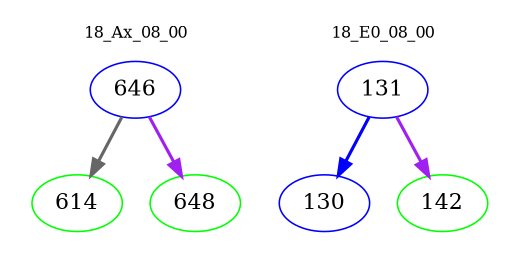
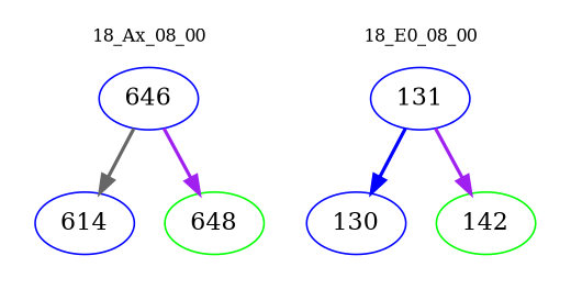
  digraph {
    node [color=blue]
    edge [color=purple style=bold]
    n1 [label=646]
-   n2 [color=green label=614]
+   n2 [label=614]
    n3 [color=green label=648]
    n4 [label=131]
    n5 [label=130]
    n6 [color=green label=142]
    subgraph cluster_1 {
      color=white
      fontsize=10
      label="18_Ax_08_00"
      n1
      n2
      n3
    }
    subgraph cluster_2 {
      color=white
      fontsize=10
      label="18_E0_08_00"
      n4
      n5
      n6
    }
    n1 -> n2 [color=gray40]
    n1 -> n3
    n4 -> n5 [color=blue]
    n4 -> n6
  }
